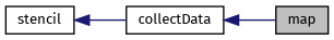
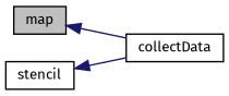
  digraph {
    fontname="Fira Sans"
    rankdir=LR
    node [color=black fontname="Fira Sans" fontsize=10 shape=record]
    edge [color=midnightblue dir=back fontname="Fira Sans" fontsize=10 labelfontname=Helvetica labelfontsize=10 style=solid]
    n1 [fillcolor=grey75 fontcolor=black height=0.2 label=map style=filled width=0.4]
    n2 [height=0.2 label=collectData width=0.4]
    n3 [height=0.2 label=stencil width=0.4]
-   n2 -> n1
+   n1 -> n2
    n3 -> n2
  }
